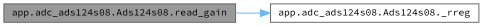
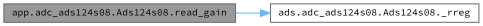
  digraph {
    rankdir=LR
    fontname="Source Code Pro"
    node [fontname="Source Code Pro" fontsize=10 shape=box style=filled]
    n1 [color=gray40 fillcolor=grey60 fontcolor=black height=0.2 label="app.adc_ads124s08.Ads124s08.read_gain" width=0.4]
-   n2 [color=grey40 fillcolor=white height=0.2 label="app.adc_ads124s08.Ads124s08._rreg" width=0.4]
+   n2 [color=grey40 fillcolor=white height=0.2 label="ads.adc_ads124s08.Ads124s08._rreg" width=0.4]
    n1 -> n2 [color=steelblue1 fontname="Source Code Pro" fontsize=10 labelfontname=Helvetica labelfontsize=10 style=solid]
  }
